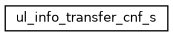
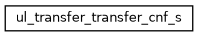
  digraph {
    rankdir=LR
    fontname="DejaVu Sans"
-   n1 [color=black fillcolor=white fontname="DejaVu Sans" fontsize=10 height=0.2 label=ul_info_transfer_cnf_s shape=record style=filled width=0.4]
+   n1 [color=black fillcolor=white fontname="DejaVu Sans" fontsize=10 height=0.2 label=ul_transfer_transfer_cnf_s shape=record style=filled width=0.4]
  }
